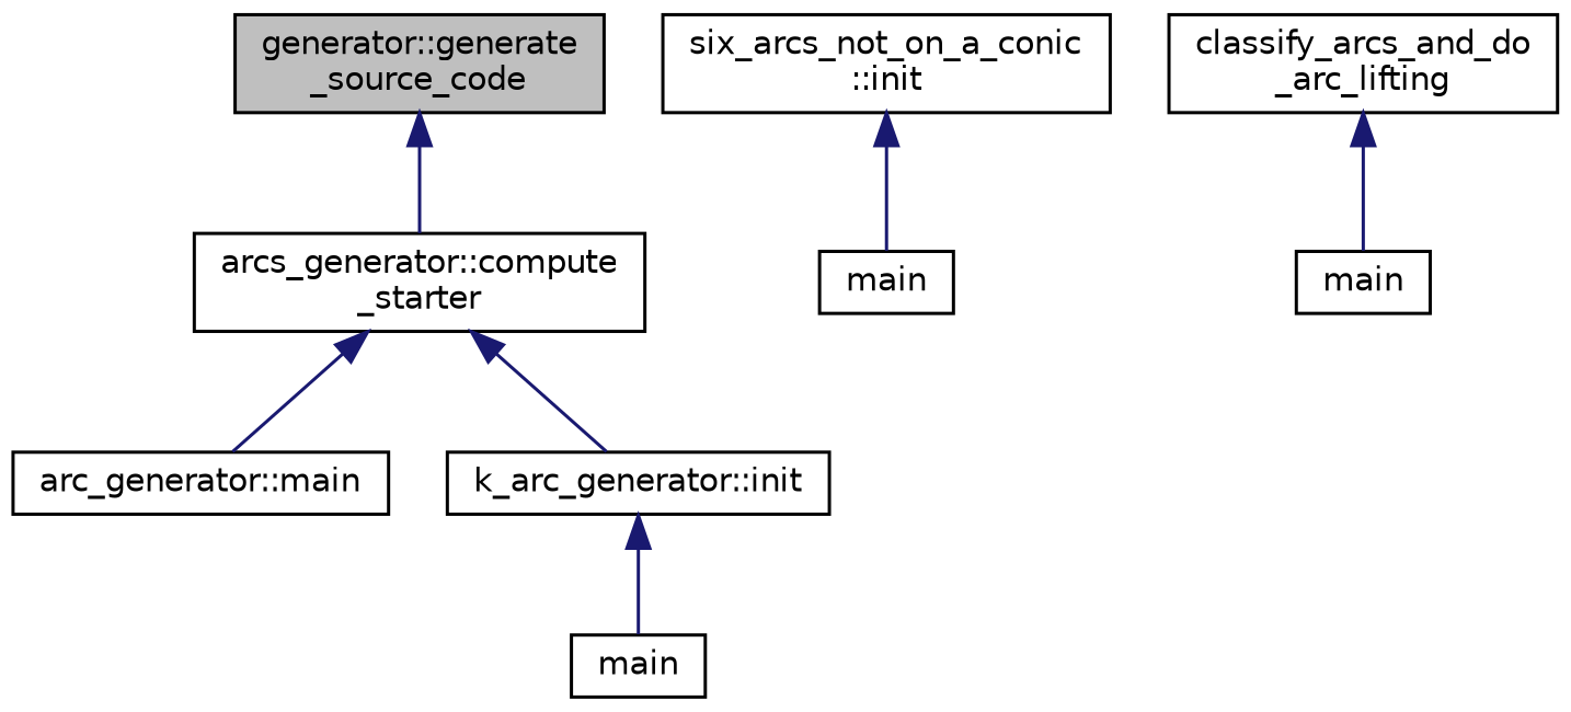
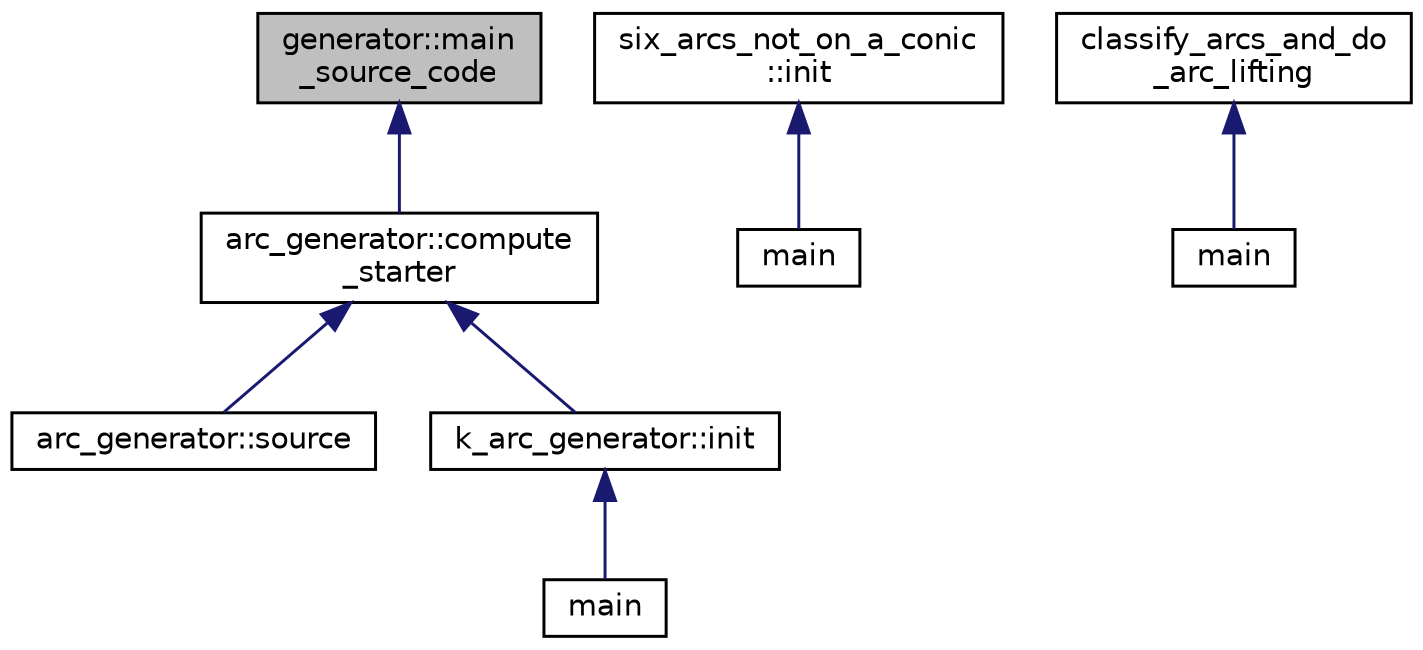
  digraph {
    rankdir=TB
    node [color=black fillcolor=white fontname=Helvetica fontsize=10 shape=record style=filled]
    edge [color=midnightblue dir=back fontname=Helvetica fontsize=10 labelfontname=Helvetica labelfontsize=10 style=solid]
-   n1 [fillcolor=grey75 fontcolor=black height=0.2 label="generator::generate\l_source_code" width=0.4]
-   n2 [height=0.2 label="arcs_generator::compute\l_starter" width=0.4]
-   n3 [height=0.2 label="arc_generator::main" width=0.4]
+   n1 [fillcolor=grey75 fontcolor=black height=0.2 label="generator::main\l_source_code" width=0.4]
+   n2 [height=0.2 label="arc_generator::compute\l_starter" width=0.4]
+   n3 [height=0.2 label="arc_generator::source" width=0.4]
    n4 [height=0.2 label="k_arc_generator::init" width=0.4]
    n5 [height=0.2 label=main width=0.4]
    n6 [height=0.2 label="six_arcs_not_on_a_conic\l::init" width=0.4]
    n7 [height=0.2 label=main width=0.4]
    n8 [height=0.2 label="classify_arcs_and_do\l_arc_lifting" width=0.4]
    n9 [height=0.2 label=main width=0.4]
    n1 -> n2
    n2 -> n3
    n2 -> n4
    n4 -> n5
    n6 -> n7
    n8 -> n9
  }
